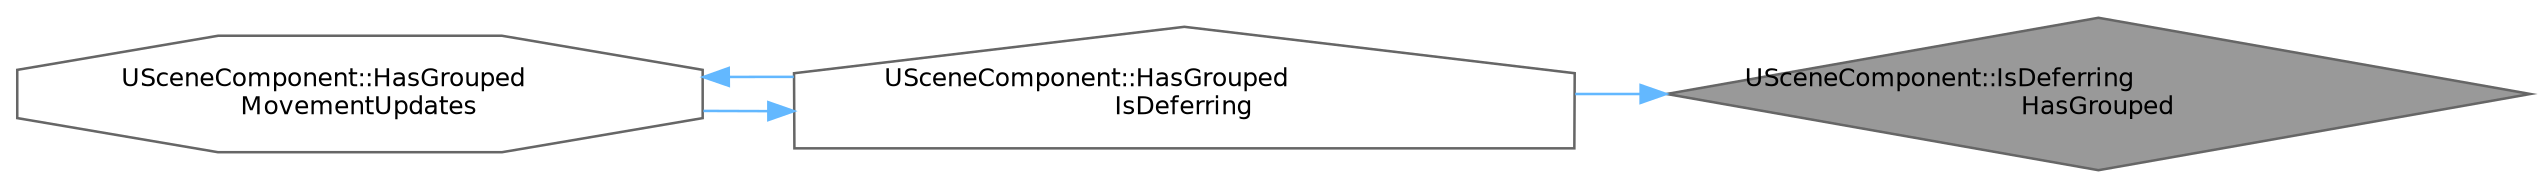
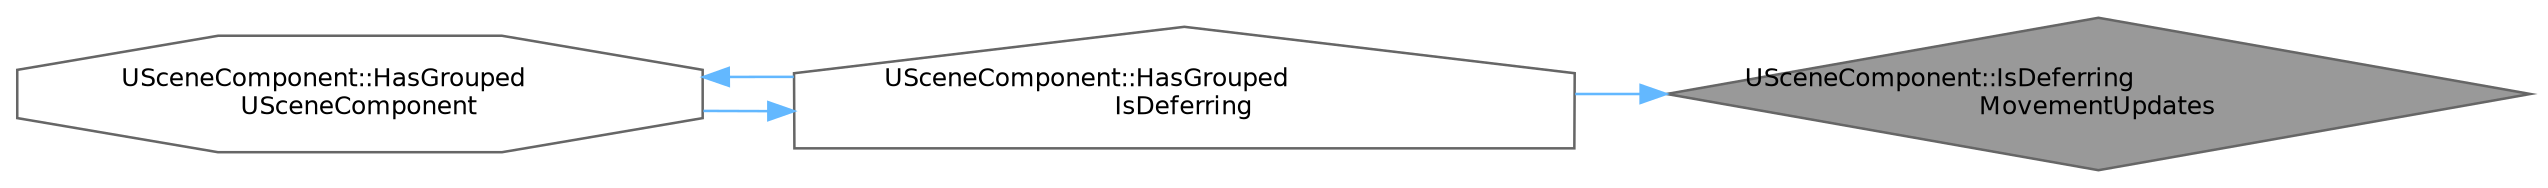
  digraph {
    rankdir=RL
    node [color=grey40 fillcolor=white fontname=Helvetica fontsize=10 style=filled]
    edge [color=steelblue1 dir=back fontname=Helvetica fontsize=10 labelfontname=Helvetica labelfontsize=10 style=solid]
-   n1 [color=gray40 fillcolor=grey60 fontcolor=black height=0.2 label="USceneComponent::IsDeferring\lHasGrouped" shape=diamond width=0.4]
+   n1 [color=gray40 fillcolor=grey60 fontcolor=black height=0.2 label="USceneComponent::IsDeferring\lMovementUpdates" shape=diamond width=0.4]
    n2 [height=0.2 label="USceneComponent::HasGrouped\lIsDeferring" shape=house width=0.4]
-   n3 [height=0.2 label="USceneComponent::HasGrouped\lMovementUpdates" shape=octagon width=0.4]
+   n3 [height=0.2 label="USceneComponent::HasGrouped\lUSceneComponent" shape=octagon width=0.4]
    n1 -> n2
    n2 -> n3
    n3 -> n2
  }
